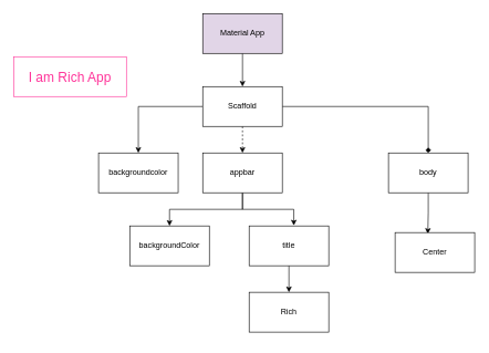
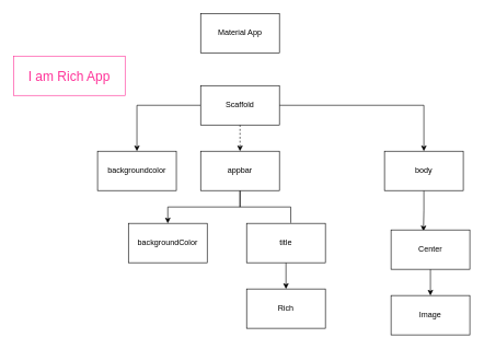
  <mxCell id="0" />
  <mxCell id="1" parent="0" />
  <mxCell id="2" style="edgeStyle=orthogonalEdgeStyle;rounded=0;orthogonalLoop=1;jettySize=auto;html=1;exitX=0.5;exitY=1;exitDx=0;exitDy=0;entryX=0.5;entryY=0;entryDx=0;entryDy=0;dashed=1;" edge="1" parent="1" source="5" target="11"><mxGeometry relative="1" as="geometry" /></mxCell>
  <mxCell id="3" style="edgeStyle=orthogonalEdgeStyle;rounded=0;orthogonalLoop=1;jettySize=auto;html=1;exitX=0;exitY=0.5;exitDx=0;exitDy=0;entryX=0.5;entryY=0;entryDx=0;entryDy=0;" edge="1" parent="1" source="5" target="8"><mxGeometry relative="1" as="geometry" /></mxCell>
- <mxCell id="4" style="edgeStyle=orthogonalEdgeStyle;rounded=0;orthogonalLoop=1;jettySize=auto;html=1;exitX=1;exitY=0.5;exitDx=0;exitDy=0;entryX=0.5;entryY=0;entryDx=0;entryDy=0;endArrow=diamond;" edge="1" parent="1" source="5" target="13"><mxGeometry relative="1" as="geometry" /></mxCell>
+ <mxCell id="4" style="edgeStyle=orthogonalEdgeStyle;rounded=0;orthogonalLoop=1;jettySize=auto;html=1;exitX=1;exitY=0.5;exitDx=0;exitDy=0;entryX=0.5;entryY=0;entryDx=0;entryDy=0;" edge="1" parent="1" source="5" target="13"><mxGeometry relative="1" as="geometry" /></mxCell>
  <mxCell id="5" value="Scaffold" style="rounded=0;whiteSpace=wrap;html=1;" vertex="1" parent="1"><mxGeometry x="305" y="130" width="120" height="60" as="geometry" /></mxCell>
- <mxCell id="6" style="edgeStyle=orthogonalEdgeStyle;rounded=0;orthogonalLoop=1;jettySize=auto;html=1;exitX=0.5;exitY=1;exitDx=0;exitDy=0;entryX=0.5;entryY=0;entryDx=0;entryDy=0;" edge="1" parent="1" source="7" target="5"><mxGeometry relative="1" as="geometry" /></mxCell>
- <mxCell id="7" value="Material App" style="rounded=0;whiteSpace=wrap;html=1;fillColor=#e1d5e7;" vertex="1" parent="1"><mxGeometry x="305" y="20" width="120" height="60" as="geometry" /></mxCell>
+ <mxCell id="7" value="Material App" style="rounded=0;whiteSpace=wrap;html=1;" vertex="1" parent="1"><mxGeometry x="305" y="20" width="120" height="60" as="geometry" /></mxCell>
  <mxCell id="8" value="backgroundcolor" style="rounded=0;whiteSpace=wrap;html=1;" vertex="1" parent="1"><mxGeometry x="148" y="230" width="120" height="60" as="geometry" /></mxCell>
  <mxCell id="9" style="edgeStyle=orthogonalEdgeStyle;rounded=0;orthogonalLoop=1;jettySize=auto;html=1;exitX=0.5;exitY=1;exitDx=0;exitDy=0;entryX=0.5;entryY=0;entryDx=0;entryDy=0;" edge="1" parent="1" source="11" target="14"><mxGeometry relative="1" as="geometry" /></mxCell>
- <mxCell id="10" style="edgeStyle=orthogonalEdgeStyle;rounded=0;orthogonalLoop=1;jettySize=auto;html=1;entryX=0.561;entryY=-0.011;entryDx=0;entryDy=0;entryPerimeter=0;" edge="1" parent="1" source="11" target="16"><mxGeometry relative="1" as="geometry" /></mxCell>
+ <mxCell id="10" style="edgeStyle=orthogonalEdgeStyle;rounded=0;orthogonalLoop=1;jettySize=auto;html=1;entryX=0.561;entryY=-0.011;entryDx=0;entryDy=0;entryPerimeter=0;endArrow=none;" edge="1" parent="1" source="11" target="16"><mxGeometry relative="1" as="geometry" /></mxCell>
  <mxCell id="11" value="appbar" style="rounded=0;whiteSpace=wrap;html=1;" vertex="1" parent="1"><mxGeometry x="305" y="230" width="120" height="60" as="geometry" /></mxCell>
  <mxCell id="12" style="edgeStyle=orthogonalEdgeStyle;rounded=0;orthogonalLoop=1;jettySize=auto;html=1;exitX=0.5;exitY=1;exitDx=0;exitDy=0;entryX=0.411;entryY=0.033;entryDx=0;entryDy=0;entryPerimeter=0;" edge="1" parent="1" source="13" target="20"><mxGeometry relative="1" as="geometry" /></mxCell>
  <mxCell id="13" value="body" style="rounded=0;whiteSpace=wrap;html=1;" vertex="1" parent="1"><mxGeometry x="585" y="230" width="120" height="60" as="geometry" /></mxCell>
  <mxCell id="14" value="backgroundColor" style="rounded=0;whiteSpace=wrap;html=1;" vertex="1" parent="1"><mxGeometry x="195" y="340" width="120" height="60" as="geometry" /></mxCell>
  <mxCell id="15" value="" style="edgeStyle=orthogonalEdgeStyle;rounded=0;orthogonalLoop=1;jettySize=auto;html=1;" edge="1" parent="1" source="16" target="17"><mxGeometry relative="1" as="geometry" /></mxCell>
  <mxCell id="16" value="title" style="rounded=0;whiteSpace=wrap;html=1;" vertex="1" parent="1"><mxGeometry x="375" y="340" width="120" height="60" as="geometry" /></mxCell>
  <mxCell id="17" value="Rich" style="rounded=0;whiteSpace=wrap;html=1;" vertex="1" parent="1"><mxGeometry x="375" y="440" width="120" height="60" as="geometry" /></mxCell>
+ <mxCell id="18" value="Image" style="rounded=0;whiteSpace=wrap;html=1;" vertex="1" parent="1"><mxGeometry x="595" y="450" width="120" height="60" as="geometry" /></mxCell>
+ <mxCell id="19" style="edgeStyle=orthogonalEdgeStyle;rounded=0;orthogonalLoop=1;jettySize=auto;html=1;exitX=0.5;exitY=1;exitDx=0;exitDy=0;entryX=0.5;entryY=0;entryDx=0;entryDy=0;" edge="1" parent="1" source="20" target="18"><mxGeometry relative="1" as="geometry" /></mxCell>
  <mxCell id="20" value="Center" style="rounded=0;whiteSpace=wrap;html=1;" vertex="1" parent="1"><mxGeometry x="595" y="350" width="120" height="60" as="geometry" /></mxCell>
  <mxCell id="21" value="I am Rich App" style="text;html=1;strokeColor=#FF3399;fillColor=none;align=center;verticalAlign=middle;whiteSpace=wrap;rounded=0;fontColor=#FF3399;fontSize=20;" vertex="1" parent="1"><mxGeometry x="20" y="85" width="170" height="60" as="geometry" /></mxCell>
